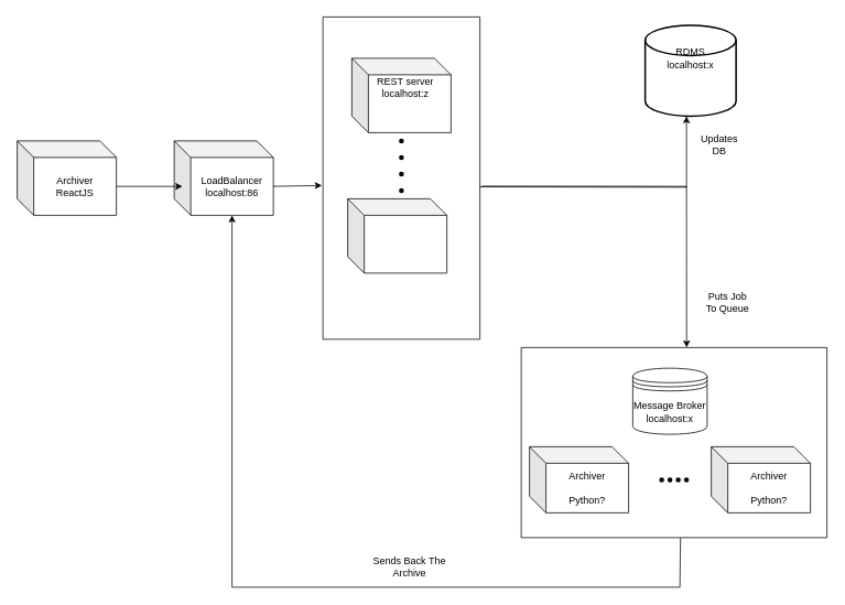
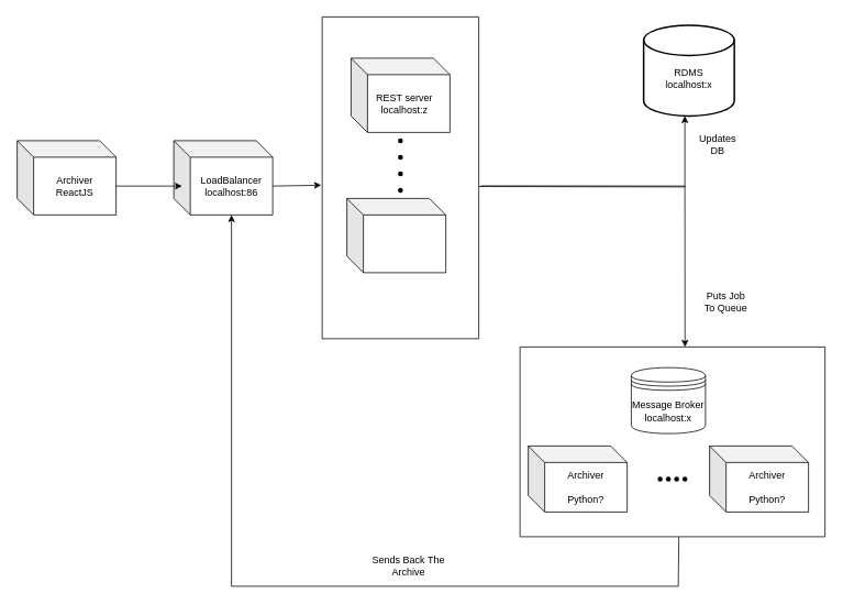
  <mxCell id="0" />
  <mxCell id="1" parent="0" />
  <mxCell id="2" value="" style="shape=cube;whiteSpace=wrap;html=1;boundedLbl=1;backgroundOutline=1;darkOpacity=0.05;darkOpacity2=0.1;" parent="1" vertex="1"><mxGeometry x="20" y="170" width="120" height="90" as="geometry" /></mxCell>
  <mxCell id="3" value="Archiver&lt;div&gt;ReactJS&lt;/div&gt;" style="text;html=1;strokeColor=none;fillColor=none;align=center;verticalAlign=middle;whiteSpace=wrap;overflow=hidden;" parent="1" vertex="1"><mxGeometry x="50" y="200" width="80" height="50" as="geometry" /></mxCell>
  <mxCell id="4" value="" style="shape=cube;whiteSpace=wrap;html=1;boundedLbl=1;backgroundOutline=1;darkOpacity=0.05;darkOpacity2=0.1;" parent="1" vertex="1"><mxGeometry x="210" y="170" width="120" height="90" as="geometry" /></mxCell>
  <mxCell id="5" value="LoadBalancer&lt;div&gt;localhost:86&lt;/div&gt;" style="text;html=1;strokeColor=none;fillColor=none;align=center;verticalAlign=middle;whiteSpace=wrap;overflow=hidden;" parent="1" vertex="1"><mxGeometry x="240" y="200" width="80" height="50" as="geometry" /></mxCell>
  <mxCell id="6" value="" style="shape=cube;whiteSpace=wrap;html=1;boundedLbl=1;backgroundOutline=1;darkOpacity=0.05;darkOpacity2=0.1;" parent="1" vertex="1"><mxGeometry x="425" y="70" width="120" height="90" as="geometry" /></mxCell>
- <mxCell id="7" value="REST server&lt;div&gt;localhost:z&lt;/div&gt;" style="text;html=1;strokeColor=none;fillColor=none;align=center;verticalAlign=middle;whiteSpace=wrap;overflow=hidden;" parent="1" vertex="1"><mxGeometry x="450" y="80" width="80" height="50" as="geometry" /></mxCell>
+ <mxCell id="7" value="REST server&lt;div&gt;localhost:z&lt;/div&gt;" style="text;html=1;strokeColor=none;fillColor=none;align=center;verticalAlign=middle;whiteSpace=wrap;overflow=hidden;" parent="1" vertex="1"><mxGeometry x="450" y="100" width="80" height="50" as="geometry" /></mxCell>
  <mxCell id="8" value="" style="swimlane;startSize=0;" parent="1" vertex="1"><mxGeometry x="390" y="20" width="190" height="390" as="geometry" /></mxCell>
  <mxCell id="9" value="" style="shape=cube;whiteSpace=wrap;html=1;boundedLbl=1;backgroundOutline=1;darkOpacity=0.05;darkOpacity2=0.1;" parent="8" vertex="1"><mxGeometry x="30" y="220" width="120" height="90" as="geometry" /></mxCell>
  <mxCell id="10" value="" style="shape=waypoint;sketch=0;size=6;pointerEvents=1;points=[];fillColor=none;resizable=0;rotatable=0;perimeter=centerPerimeter;snapToPoint=1;" vertex="1" parent="8"><mxGeometry x="85" y="160" width="20" height="20" as="geometry" /></mxCell>
  <mxCell id="11" value="" style="shape=waypoint;sketch=0;size=6;pointerEvents=1;points=[];fillColor=none;resizable=0;rotatable=0;perimeter=centerPerimeter;snapToPoint=1;" vertex="1" parent="8"><mxGeometry x="85" y="180" width="20" height="20" as="geometry" /></mxCell>
  <mxCell id="12" value="" style="shape=waypoint;sketch=0;size=6;pointerEvents=1;points=[];fillColor=none;resizable=0;rotatable=0;perimeter=centerPerimeter;snapToPoint=1;" vertex="1" parent="8"><mxGeometry x="85" y="200" width="20" height="20" as="geometry" /></mxCell>
  <mxCell id="13" value="" style="shape=waypoint;sketch=0;size=6;pointerEvents=1;points=[];fillColor=none;resizable=0;rotatable=0;perimeter=centerPerimeter;snapToPoint=1;" vertex="1" parent="8"><mxGeometry x="85" y="140" width="20" height="20" as="geometry" /></mxCell>
  <mxCell id="14" value="" style="strokeWidth=2;html=1;shape=mxgraph.flowchart.database;whiteSpace=wrap;" parent="1" vertex="1"><mxGeometry x="780" y="30" width="110" height="110" as="geometry" /></mxCell>
- <mxCell id="15" value="RDMS&lt;div&gt;localhost:x&lt;/div&gt;" style="text;html=1;strokeColor=none;fillColor=none;align=center;verticalAlign=middle;whiteSpace=wrap;overflow=hidden;" parent="1" vertex="1"><mxGeometry x="795" y="45" width="80" height="50" as="geometry" /></mxCell>
+ <mxCell id="15" value="RDMS&lt;div&gt;localhost:x&lt;/div&gt;" style="text;html=1;strokeColor=none;fillColor=none;align=center;verticalAlign=middle;whiteSpace=wrap;overflow=hidden;" parent="1" vertex="1"><mxGeometry x="795" y="70" width="80" height="50" as="geometry" /></mxCell>
  <mxCell id="16" value="" style="swimlane;startSize=0;" parent="1" vertex="1"><mxGeometry x="630" y="420" width="370" height="230" as="geometry" /></mxCell>
  <mxCell id="17" value="Archiver&lt;div&gt;&lt;br&gt;&lt;/div&gt;&lt;div&gt;Python?&lt;/div&gt;" style="shape=cube;whiteSpace=wrap;html=1;boundedLbl=1;backgroundOutline=1;darkOpacity=0.05;darkOpacity2=0.1;" parent="16" vertex="1"><mxGeometry x="10" y="120" width="120" height="80" as="geometry" /></mxCell>
  <mxCell id="18" value="" style="shape=waypoint;sketch=0;size=6;pointerEvents=1;points=[];fillColor=none;resizable=0;rotatable=0;perimeter=centerPerimeter;snapToPoint=1;" parent="16" vertex="1"><mxGeometry x="190" y="150" width="20" height="20" as="geometry" /></mxCell>
  <mxCell id="19" value="" style="shape=waypoint;sketch=0;size=6;pointerEvents=1;points=[];fillColor=none;resizable=0;rotatable=0;perimeter=centerPerimeter;snapToPoint=1;" parent="16" vertex="1"><mxGeometry x="180" y="150" width="20" height="20" as="geometry" /></mxCell>
  <mxCell id="20" value="" style="shape=waypoint;sketch=0;size=6;pointerEvents=1;points=[];fillColor=none;resizable=0;rotatable=0;perimeter=centerPerimeter;snapToPoint=1;" parent="16" vertex="1"><mxGeometry x="170" y="150" width="20" height="20" as="geometry" /></mxCell>
  <mxCell id="21" value="Message Broker&lt;div&gt;localhost:x&lt;/div&gt;" style="shape=datastore;whiteSpace=wrap;html=1;" parent="16" vertex="1"><mxGeometry x="135" y="25" width="90" height="80" as="geometry" /></mxCell>
  <mxCell id="22" value="Archiver&lt;div&gt;&lt;br&gt;&lt;/div&gt;&lt;div&gt;Python?&lt;/div&gt;" style="shape=cube;whiteSpace=wrap;html=1;boundedLbl=1;backgroundOutline=1;darkOpacity=0.05;darkOpacity2=0.1;" parent="16" vertex="1"><mxGeometry x="230" y="120" width="120" height="80" as="geometry" /></mxCell>
  <mxCell id="23" value="" style="shape=waypoint;sketch=0;size=6;pointerEvents=1;points=[];fillColor=none;resizable=0;rotatable=0;perimeter=centerPerimeter;snapToPoint=1;" parent="16" vertex="1"><mxGeometry x="160" y="150" width="20" height="20" as="geometry" /></mxCell>
  <mxCell id="24" value="" style="endArrow=classic;html=1;rounded=0;exitX=0;exitY=0;exitDx=120;exitDy=55;exitPerimeter=0;" edge="1" parent="1" source="2"><mxGeometry width="50" height="50" relative="1" as="geometry"><mxPoint x="620" y="260" as="sourcePoint" /><mxPoint x="220" y="225" as="targetPoint" /></mxGeometry></mxCell>
  <mxCell id="25" value="" style="endArrow=classic;html=1;rounded=0;exitX=0;exitY=0;exitDx=120;exitDy=55;exitPerimeter=0;entryX=-0.006;entryY=0.523;entryDx=0;entryDy=0;entryPerimeter=0;" edge="1" parent="1" source="4" target="8"><mxGeometry width="50" height="50" relative="1" as="geometry"><mxPoint x="620" y="260" as="sourcePoint" /><mxPoint x="670" y="210" as="targetPoint" /></mxGeometry></mxCell>
  <mxCell id="26" value="Updates DB" style="text;html=1;align=center;verticalAlign=middle;whiteSpace=wrap;rounded=0;" vertex="1" parent="1"><mxGeometry x="840" y="160" width="60" height="30" as="geometry" /></mxCell>
  <mxCell id="27" value="Puts Job To Queue" style="text;html=1;align=center;verticalAlign=middle;whiteSpace=wrap;rounded=0;" vertex="1" parent="1"><mxGeometry x="850" y="350" width="60" height="30" as="geometry" /></mxCell>
  <mxCell id="28" value="" style="endArrow=classic;html=1;rounded=0;entryX=0;entryY=0;entryDx=70;entryDy=90;entryPerimeter=0;exitX=0.521;exitY=1.002;exitDx=0;exitDy=0;exitPerimeter=0;" edge="1" parent="1" source="16" target="4"><mxGeometry width="50" height="50" relative="1" as="geometry"><mxPoint x="850" y="700" as="sourcePoint" /><mxPoint x="670" y="310" as="targetPoint" /><Array as="points"><mxPoint x="822" y="710" /><mxPoint x="280" y="710" /></Array></mxGeometry></mxCell>
  <mxCell id="29" value="Sends Back The Archive" style="text;html=1;align=center;verticalAlign=middle;whiteSpace=wrap;rounded=0;" vertex="1" parent="1"><mxGeometry x="440" y="670" width="110" height="30" as="geometry" /></mxCell>
  <mxCell id="30" value="" style="endArrow=classic;html=1;rounded=0;exitX=1.013;exitY=0.525;exitDx=0;exitDy=0;exitPerimeter=0;entryX=0.541;entryY=0;entryDx=0;entryDy=0;entryPerimeter=0;" edge="1" parent="1" source="8" target="16"><mxGeometry width="50" height="50" relative="1" as="geometry"><mxPoint x="620" y="240" as="sourcePoint" /><mxPoint x="670" y="190" as="targetPoint" /><Array as="points"><mxPoint x="830" y="225" /></Array></mxGeometry></mxCell>
  <mxCell id="31" value="" style="endArrow=classic;html=1;rounded=0;exitX=1;exitY=0.527;exitDx=0;exitDy=0;exitPerimeter=0;" edge="1" parent="1" source="8"><mxGeometry width="50" height="50" relative="1" as="geometry"><mxPoint x="620" y="240" as="sourcePoint" /><mxPoint x="830" y="140" as="targetPoint" /><Array as="points"><mxPoint x="830" y="226" /></Array></mxGeometry></mxCell>
